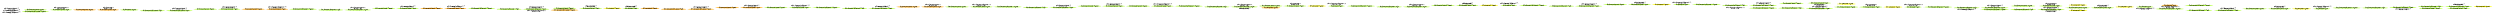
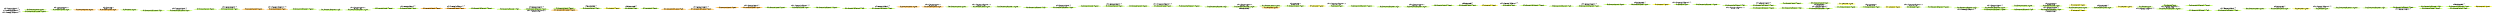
  digraph {
    rankdir=LR
    node [shape=ellipse color=greenyellow style=filled]
    n1 [label="input0 [0, 3-autotvm_0-Op(nn.relu)[1-Op(add)[*, 2-Op(nn.conv3d)[*, *]]]]:\nTensor[(1, 64, 3, 56, 56), float32]" shape=rectangle color="" style=""]
    n2 [label="Call [2, 0-autotvm_0-Op(nn.relu)[1-Op(nn.conv3d)[*, *]]](op=nn.conv3d)"]
    n3 [label="Call [10, 3-autotvm_0-Op(nn.relu)[1-Op(add)[*, 2-Op(nn.conv3d)[*, *]]]](op=nn.conv3d)"]
    n4 [label="Call [3, 0-autotvm_0-Op(nn.relu)[1-Op(nn.conv3d)[*, *]]](op=nn.relu)"]
    n5 [label="Call [11, 3-autotvm_0-Op(nn.relu)[1-Op(add)[*, 2-Op(nn.conv3d)[*, *]]]](op=add)"]
    n6 [label="Constant [1, 0-autotvm_0-Op(nn.relu)[1-Op(nn.conv3d)[*, *]]]:\nTensor[(64, 64, 1, 1, 1), float32]" shape=rectangle color="" style=""]
    n7 [color=orange label="Call [5, 1-tensorrt_0-Op(nn.relu)[1-Op(nn.conv3d)[*, *]]](op=nn.conv3d)"]
    n8 [color=orange label="Call [6, 1-tensorrt_0-Op(nn.relu)[1-Op(nn.conv3d)[*, *]]](op=nn.relu)"]
    n9 [label="Constant [4, 1-tensorrt_0-Op(nn.relu)[1-Op(nn.conv3d)[*, *]]]:\nTensor[(64, 64, 3, 3, 3), float32]" shape=rectangle color="" style=""]
    n10 [label="Call [8, 2-autotvm_0-Op(nn.conv3d)[*, *]](op=nn.conv3d)"]
    n11 [label="Constant [7, 2-autotvm_0-Op(nn.conv3d)[*, *]]:\nTensor[(256, 64, 1, 1, 1), float32]" shape=rectangle color="" style=""]
    n12 [label="Call [12, 3-autotvm_0-Op(nn.relu)[1-Op(add)[*, 2-Op(nn.conv3d)[*, *]]]](op=nn.relu)"]
    n13 [label="Constant [9, 3-autotvm_0-Op(nn.relu)[1-Op(add)[*, 2-Op(nn.conv3d)[*, *]]]]:\nTensor[(256, 64, 1, 1, 1), float32]" shape=rectangle color="" style=""]
    n14 [label="Call [14, 4-autotvm_0-Op(nn.relu)[1-Op(nn.conv3d)[*, *]]](op=nn.conv3d)"]
    n15 [label="Call [21, 6-autotvm_0-Op(nn.relu)[1-Op(add)[2-Op(nn.conv3d)[*, *], *]]](op=add)"]
    n16 [label="Call [15, 4-autotvm_0-Op(nn.relu)[1-Op(nn.conv3d)[*, *]]](op=nn.relu)"]
    n17 [label="Call [22, 6-autotvm_0-Op(nn.relu)[1-Op(add)[2-Op(nn.conv3d)[*, *], *]]](op=nn.relu)"]
    n18 [label="Constant [13, 4-autotvm_0-Op(nn.relu)[1-Op(nn.conv3d)[*, *]]]:\nTensor[(64, 256, 1, 1, 1), float32]" shape=rectangle color="" style=""]
    n19 [color=orange label="Call [17, 5-tensorrt_0-Op(nn.relu)[1-Op(nn.conv3d)[*, *]]](op=nn.conv3d)"]
    n20 [color=orange label="Call [18, 5-tensorrt_0-Op(nn.relu)[1-Op(nn.conv3d)[*, *]]](op=nn.relu)"]
    n21 [label="Constant [16, 5-tensorrt_0-Op(nn.relu)[1-Op(nn.conv3d)[*, *]]]:\nTensor[(64, 64, 3, 3, 3), float32]" shape=rectangle color="" style=""]
    n22 [label="Call [20, 6-autotvm_0-Op(nn.relu)[1-Op(add)[2-Op(nn.conv3d)[*, *], *]]](op=nn.conv3d)"]
    n23 [label="Constant [19, 6-autotvm_0-Op(nn.relu)[1-Op(add)[2-Op(nn.conv3d)[*, *], *]]]:\nTensor[(256, 64, 1, 1, 1), float32]" shape=rectangle color="" style=""]
    n24 [label="Call [24, 7-autotvm_0-Op(nn.relu)[1-Op(nn.conv3d)[*, *]]](op=nn.conv3d)"]
    n25 [label="Call [31, 9-autotvm_0-Op(nn.relu)[1-Op(add)[2-Op(nn.conv3d)[*, *], *]]](op=add)"]
    n26 [label="Call [25, 7-autotvm_0-Op(nn.relu)[1-Op(nn.conv3d)[*, *]]](op=nn.relu)"]
    n27 [label="Call [32, 9-autotvm_0-Op(nn.relu)[1-Op(add)[2-Op(nn.conv3d)[*, *], *]]](op=nn.relu)"]
    n28 [label="Constant [23, 7-autotvm_0-Op(nn.relu)[1-Op(nn.conv3d)[*, *]]]:\nTensor[(64, 256, 1, 1, 1), float32]" shape=rectangle color="" style=""]
    n29 [color=orange label="Call [27, 8-tensorrt_0-Op(nn.relu)[1-Op(nn.conv3d)[*, *]]](op=nn.conv3d)"]
    n30 [color=orange label="Call [28, 8-tensorrt_0-Op(nn.relu)[1-Op(nn.conv3d)[*, *]]](op=nn.relu)"]
    n31 [label="Constant [26, 8-tensorrt_0-Op(nn.relu)[1-Op(nn.conv3d)[*, *]]]:\nTensor[(64, 64, 3, 3, 3), float32]" shape=rectangle color="" style=""]
    n32 [label="Call [30, 9-autotvm_0-Op(nn.relu)[1-Op(add)[2-Op(nn.conv3d)[*, *], *]]](op=nn.conv3d)"]
    n33 [label="Constant [29, 9-autotvm_0-Op(nn.relu)[1-Op(add)[2-Op(nn.conv3d)[*, *], *]]]:\nTensor[(256, 64, 1, 1, 1), float32]" shape=rectangle color="" style=""]
    n34 [label="Call [34, 10-autotvm_0-Op(nn.relu)[1-Op(nn.conv3d)[*, *]]](op=nn.conv3d)"]
    n35 [color=orange label="Call [42, 14-tensorrt_0-Op(nn.relu)[1-Op(add)[*, 2-Op(nn.conv3d)[*, *]]]](op=nn.conv3d)"]
    n36 [label="Call [35, 10-autotvm_0-Op(nn.relu)[1-Op(nn.conv3d)[*, *]]](op=nn.relu)"]
    n37 [color=orange label="Call [43, 14-tensorrt_0-Op(nn.relu)[1-Op(add)[*, 2-Op(nn.conv3d)[*, *]]]](op=add)"]
    n38 [label="Constant [33, 10-autotvm_0-Op(nn.relu)[1-Op(nn.conv3d)[*, *]]]:\nTensor[(128, 256, 1, 1, 1), float32]" shape=rectangle color="" style=""]
    n39 [color=yellow label="Call [37, 11-cudnn_0-Op(nn.conv3d)[*, *]](op=nn.conv3d)"]
    n40 [label="Call [38, 12-autotvm_0-Op(nn.relu)[*]](op=nn.relu)"]
    n41 [label="Constant [36, 11-cudnn_0-Op(nn.conv3d)[*, *]]:\nTensor[(128, 128, 3, 3, 3), float32]" shape=rectangle color="" style=""]
-   n42 [color=orange label="Call [40, 13-tensorrt_0-Op(nn.conv3d)[*, *]](op=nn.conv3d)"]
+   n42 [color=orange label="Call [40, 13-tensorrt_0-Op(nn.conv3d)[*, *]](op=nn.conv3d)" fillcolor=greenyellow]
    n43 [label="Constant [39, 13-tensorrt_0-Op(nn.conv3d)[*, *]]:\nTensor[(512, 128, 1, 1, 1), float32]" shape=rectangle color="" style=""]
    n44 [color=orange label="Call [44, 14-tensorrt_0-Op(nn.relu)[1-Op(add)[*, 2-Op(nn.conv3d)[*, *]]]](op=nn.relu)"]
    n45 [label="Constant [41, 14-tensorrt_0-Op(nn.relu)[1-Op(add)[*, 2-Op(nn.conv3d)[*, *]]]]:\nTensor[(512, 256, 1, 1, 1), float32]" shape=rectangle color="" style=""]
    n46 [color=orange label="Call [46, 15-tensorrt_0-Op(nn.relu)[1-Op(nn.conv3d)[*, *]]](op=nn.conv3d)"]
    n47 [label="Call [53, 17-autotvm_0-Op(nn.relu)[1-Op(add)[2-Op(nn.conv3d)[*, *], *]]](op=add)"]
    n48 [color=orange label="Call [47, 15-tensorrt_0-Op(nn.relu)[1-Op(nn.conv3d)[*, *]]](op=nn.relu)"]
    n49 [label="Call [54, 17-autotvm_0-Op(nn.relu)[1-Op(add)[2-Op(nn.conv3d)[*, *], *]]](op=nn.relu)"]
    n50 [label="Constant [45, 15-tensorrt_0-Op(nn.relu)[1-Op(nn.conv3d)[*, *]]]:\nTensor[(128, 512, 1, 1, 1), float32]" shape=rectangle color="" style=""]
    n51 [label="Call [49, 16-autotvm_0-Op(nn.relu)[1-Op(nn.conv3d)[*, *]]](op=nn.conv3d)"]
    n52 [label="Call [50, 16-autotvm_0-Op(nn.relu)[1-Op(nn.conv3d)[*, *]]](op=nn.relu)"]
    n53 [label="Constant [48, 16-autotvm_0-Op(nn.relu)[1-Op(nn.conv3d)[*, *]]]:\nTensor[(128, 128, 3, 3, 3), float32]" shape=rectangle color="" style=""]
    n54 [label="Call [52, 17-autotvm_0-Op(nn.relu)[1-Op(add)[2-Op(nn.conv3d)[*, *], *]]](op=nn.conv3d)"]
    n55 [label="Constant [51, 17-autotvm_0-Op(nn.relu)[1-Op(add)[2-Op(nn.conv3d)[*, *], *]]]:\nTensor[(512, 128, 1, 1, 1), float32]" shape=rectangle color="" style=""]
    n56 [color=orange label="Call [56, 18-tensorrt_0-Op(nn.relu)[1-Op(nn.conv3d)[*, *]]](op=nn.conv3d)"]
    n57 [label="Call [63, 20-autotvm_0-Op(nn.relu)[1-Op(add)[2-Op(nn.conv3d)[*, *], *]]](op=add)"]
    n58 [color=orange label="Call [57, 18-tensorrt_0-Op(nn.relu)[1-Op(nn.conv3d)[*, *]]](op=nn.relu)"]
    n59 [label="Call [64, 20-autotvm_0-Op(nn.relu)[1-Op(add)[2-Op(nn.conv3d)[*, *], *]]](op=nn.relu)"]
    n60 [label="Constant [55, 18-tensorrt_0-Op(nn.relu)[1-Op(nn.conv3d)[*, *]]]:\nTensor[(128, 512, 1, 1, 1), float32]" shape=rectangle color="" style=""]
    n61 [label="Call [59, 19-autotvm_0-Op(nn.relu)[1-Op(nn.conv3d)[*, *]]](op=nn.conv3d)"]
    n62 [label="Call [60, 19-autotvm_0-Op(nn.relu)[1-Op(nn.conv3d)[*, *]]](op=nn.relu)"]
    n63 [label="Constant [58, 19-autotvm_0-Op(nn.relu)[1-Op(nn.conv3d)[*, *]]]:\nTensor[(128, 128, 3, 3, 3), float32]" shape=rectangle color="" style=""]
    n64 [label="Call [62, 20-autotvm_0-Op(nn.relu)[1-Op(add)[2-Op(nn.conv3d)[*, *], *]]](op=nn.conv3d)"]
    n65 [label="Constant [61, 20-autotvm_0-Op(nn.relu)[1-Op(add)[2-Op(nn.conv3d)[*, *], *]]]:\nTensor[(512, 128, 1, 1, 1), float32]" shape=rectangle color="" style=""]
    n66 [label="Call [66, 21-autotvm_0-Op(nn.relu)[1-Op(nn.conv3d)[*, *]]](op=nn.conv3d)"]
    n67 [label="Call [73, 23-autotvm_0-Op(nn.relu)[1-Op(add)[2-Op(nn.conv3d)[*, *], *]]](op=add)"]
    n68 [label="Call [67, 21-autotvm_0-Op(nn.relu)[1-Op(nn.conv3d)[*, *]]](op=nn.relu)"]
    n69 [label="Call [74, 23-autotvm_0-Op(nn.relu)[1-Op(add)[2-Op(nn.conv3d)[*, *], *]]](op=nn.relu)"]
    n70 [label="Constant [65, 21-autotvm_0-Op(nn.relu)[1-Op(nn.conv3d)[*, *]]]:\nTensor[(128, 512, 1, 1, 1), float32]" shape=rectangle color="" style=""]
    n71 [label="Call [69, 22-autotvm_0-Op(nn.relu)[1-Op(nn.conv3d)[*, *]]](op=nn.conv3d)"]
    n72 [label="Call [70, 22-autotvm_0-Op(nn.relu)[1-Op(nn.conv3d)[*, *]]](op=nn.relu)"]
    n73 [label="Constant [68, 22-autotvm_0-Op(nn.relu)[1-Op(nn.conv3d)[*, *]]]:\nTensor[(128, 128, 3, 3, 3), float32]" shape=rectangle color="" style=""]
    n74 [label="Call [72, 23-autotvm_0-Op(nn.relu)[1-Op(add)[2-Op(nn.conv3d)[*, *], *]]](op=nn.conv3d)"]
    n75 [label="Constant [71, 23-autotvm_0-Op(nn.relu)[1-Op(add)[2-Op(nn.conv3d)[*, *], *]]]:\nTensor[(512, 128, 1, 1, 1), float32]" shape=rectangle color="" style=""]
    n76 [label="Call [76, 24-autotvm_0-Op(nn.relu)[1-Op(nn.conv3d)[*, *]]](op=nn.conv3d)"]
    n77 [color=orange label="Call [84, 27-tensorrt_0-Op(nn.conv3d)[*, *]](op=nn.conv3d)"]
    n78 [label="Call [77, 24-autotvm_0-Op(nn.relu)[1-Op(nn.conv3d)[*, *]]](op=nn.relu)"]
    n79 [label="Call [85, 28-autotvm_0-Op(nn.relu)[1-Op(add)[2-Op(nn.conv3d)[*, *], *]]](op=add)"]
    n80 [label="Constant [75, 24-autotvm_0-Op(nn.relu)[1-Op(nn.conv3d)[*, *]]]:\nTensor[(256, 512, 1, 1, 1), float32]" shape=rectangle color="" style=""]
    n81 [color=yellow label="Call [79, 25-cudnn_0-Op(nn.conv3d)[*, *]](op=nn.conv3d)"]
    n82 [label="Call [80, 26-autotvm_0-Op(nn.relu)[*]](op=nn.relu)"]
    n83 [label="Constant [78, 25-cudnn_0-Op(nn.conv3d)[*, *]]:\nTensor[(256, 256, 3, 3, 3), float32]" shape=rectangle color="" style=""]
    n84 [label="Call [82, 28-autotvm_0-Op(nn.relu)[1-Op(add)[2-Op(nn.conv3d)[*, *], *]]](op=nn.conv3d)"]
    n85 [label="Constant [81, 28-autotvm_0-Op(nn.relu)[1-Op(add)[2-Op(nn.conv3d)[*, *], *]]]:\nTensor[(1024, 256, 1, 1, 1), float32]" shape=rectangle color="" style=""]
    n86 [label="Call [86, 28-autotvm_0-Op(nn.relu)[1-Op(add)[2-Op(nn.conv3d)[*, *], *]]](op=nn.relu)"]
    n87 [label="Constant [83, 27-tensorrt_0-Op(nn.conv3d)[*, *]]:\nTensor[(1024, 512, 1, 1, 1), float32]" shape=rectangle color="" style=""]
    n88 [label="Call [88, 29-autotvm_0-Op(nn.relu)[1-Op(nn.conv3d)[*, *]]](op=nn.conv3d)"]
    n89 [label="Call [95, 32-autotvm_0-Op(nn.relu)[1-Op(add)[2-Op(nn.conv3d)[*, *], *]]](op=add)"]
    n90 [label="Call [89, 29-autotvm_0-Op(nn.relu)[1-Op(nn.conv3d)[*, *]]](op=nn.relu)"]
    n91 [label="Call [96, 32-autotvm_0-Op(nn.relu)[1-Op(add)[2-Op(nn.conv3d)[*, *], *]]](op=nn.relu)"]
    n92 [label="Constant [87, 29-autotvm_0-Op(nn.relu)[1-Op(nn.conv3d)[*, *]]]:\nTensor[(256, 1024, 1, 1, 1), float32]" shape=rectangle color="" style=""]
    n93 [color=yellow label="Call [91, 30-cudnn_0-Op(nn.conv3d)[*, *]](op=nn.conv3d)"]
    n94 [label="Call [92, 31-autotvm_0-Op(nn.relu)[*]](op=nn.relu)"]
    n95 [label="Constant [90, 30-cudnn_0-Op(nn.conv3d)[*, *]]:\nTensor[(256, 256, 3, 3, 3), float32]" shape=rectangle color="" style=""]
    n96 [label="Call [94, 32-autotvm_0-Op(nn.relu)[1-Op(add)[2-Op(nn.conv3d)[*, *], *]]](op=nn.conv3d)"]
    n97 [label="Constant [93, 32-autotvm_0-Op(nn.relu)[1-Op(add)[2-Op(nn.conv3d)[*, *], *]]]:\nTensor[(1024, 256, 1, 1, 1), float32]" shape=rectangle color="" style=""]
    n98 [label="Call [98, 33-autotvm_0-Op(nn.relu)[1-Op(nn.conv3d)[*, *]]](op=nn.conv3d)"]
    n99 [label="Call [105, 36-autotvm_0-Op(nn.relu)[1-Op(add)[2-Op(nn.conv3d)[*, *], *]]](op=add)"]
    n100 [label="Call [99, 33-autotvm_0-Op(nn.relu)[1-Op(nn.conv3d)[*, *]]](op=nn.relu)"]
    n101 [label="Call [106, 36-autotvm_0-Op(nn.relu)[1-Op(add)[2-Op(nn.conv3d)[*, *], *]]](op=nn.relu)"]
    n102 [label="Constant [97, 33-autotvm_0-Op(nn.relu)[1-Op(nn.conv3d)[*, *]]]:\nTensor[(256, 1024, 1, 1, 1), float32]" shape=rectangle color="" style=""]
    n103 [color=yellow label="Call [101, 34-cudnn_0-Op(nn.conv3d)[*, *]](op=nn.conv3d)"]
    n104 [label="Call [102, 35-autotvm_0-Op(nn.relu)[*]](op=nn.relu)"]
    n105 [label="Constant [100, 34-cudnn_0-Op(nn.conv3d)[*, *]]:\nTensor[(256, 256, 3, 3, 3), float32]" shape=rectangle color="" style=""]
    n106 [label="Call [104, 36-autotvm_0-Op(nn.relu)[1-Op(add)[2-Op(nn.conv3d)[*, *], *]]](op=nn.conv3d)"]
    n107 [label="Constant [103, 36-autotvm_0-Op(nn.relu)[1-Op(add)[2-Op(nn.conv3d)[*, *], *]]]:\nTensor[(1024, 256, 1, 1, 1), float32]" shape=rectangle color="" style=""]
    n108 [label="Call [108, 37-autotvm_0-Op(nn.relu)[1-Op(nn.conv3d)[*, *]]](op=nn.conv3d)"]
    n109 [label="Call [115, 40-autotvm_0-Op(nn.relu)[1-Op(add)[2-Op(nn.conv3d)[*, *], *]]](op=add)"]
    n110 [label="Call [109, 37-autotvm_0-Op(nn.relu)[1-Op(nn.conv3d)[*, *]]](op=nn.relu)"]
    n111 [label="Call [116, 40-autotvm_0-Op(nn.relu)[1-Op(add)[2-Op(nn.conv3d)[*, *], *]]](op=nn.relu)"]
    n112 [label="Constant [107, 37-autotvm_0-Op(nn.relu)[1-Op(nn.conv3d)[*, *]]]:\nTensor[(256, 1024, 1, 1, 1), float32]" shape=rectangle color="" style=""]
    n113 [color=yellow label="Call [111, 38-cudnn_0-Op(nn.conv3d)[*, *]](op=nn.conv3d)"]
    n114 [label="Constant [110, 38-cudnn_0-Op(nn.conv3d)[*, *]]:\nTensor[(256, 256, 3, 3, 3), float32]" shape=rectangle color="" style=""]
    n115 [label="Call [114, 40-autotvm_0-Op(nn.relu)[1-Op(add)[2-Op(nn.conv3d)[*, *], *]]](op=nn.conv3d)"]
    n116 [label="Constant [113, 40-autotvm_0-Op(nn.relu)[1-Op(add)[2-Op(nn.conv3d)[*, *], *]]]:\nTensor[(1024, 256, 1, 1, 1), float32]" shape=rectangle color="" style=""]
    n117 [label="Call [118, 41-autotvm_0-Op(nn.relu)[1-Op(nn.conv3d)[*, *]]](op=nn.conv3d)"]
    n118 [label="Call [125, 44-autotvm_0-Op(nn.relu)[1-Op(add)[2-Op(nn.conv3d)[*, *], *]]](op=add)"]
    n119 [label="Call [119, 41-autotvm_0-Op(nn.relu)[1-Op(nn.conv3d)[*, *]]](op=nn.relu)"]
    n120 [label="Call [126, 44-autotvm_0-Op(nn.relu)[1-Op(add)[2-Op(nn.conv3d)[*, *], *]]](op=nn.relu)"]
    n121 [label="Constant [117, 41-autotvm_0-Op(nn.relu)[1-Op(nn.conv3d)[*, *]]]:\nTensor[(256, 1024, 1, 1, 1), float32]" shape=rectangle color="" style=""]
    n122 [color=yellow label="Call [121, 42-cudnn_0-Op(nn.conv3d)[*, *]](op=nn.conv3d)"]
    n123 [label="Call [122, 43-autotvm_0-Op(nn.relu)[*]](op=nn.relu)"]
    n124 [label="Constant [120, 42-cudnn_0-Op(nn.conv3d)[*, *]]:\nTensor[(256, 256, 3, 3, 3), float32]" shape=rectangle color="" style=""]
    n125 [label="Call [124, 44-autotvm_0-Op(nn.relu)[1-Op(add)[2-Op(nn.conv3d)[*, *], *]]](op=nn.conv3d)"]
    n126 [label="Constant [123, 44-autotvm_0-Op(nn.relu)[1-Op(add)[2-Op(nn.conv3d)[*, *], *]]]:\nTensor[(1024, 256, 1, 1, 1), float32]" shape=rectangle color="" style=""]
    n127 [label="Call [128, 45-autotvm_0-Op(nn.relu)[1-Op(nn.conv3d)[*, *]]](op=nn.conv3d)"]
    n128 [label="Call [135, 48-autotvm_0-Op(nn.relu)[1-Op(add)[2-Op(nn.conv3d)[*, *], *]]](op=add)"]
    n129 [label="Call [129, 45-autotvm_0-Op(nn.relu)[1-Op(nn.conv3d)[*, *]]](op=nn.relu)"]
    n130 [label="Call [136, 48-autotvm_0-Op(nn.relu)[1-Op(add)[2-Op(nn.conv3d)[*, *], *]]](op=nn.relu)"]
    n131 [label="Constant [127, 45-autotvm_0-Op(nn.relu)[1-Op(nn.conv3d)[*, *]]]:\nTensor[(256, 1024, 1, 1, 1), float32]" shape=rectangle color="" style=""]
    n132 [color=yellow label="Call [131, 46-cudnn_0-Op(nn.conv3d)[*, *]](op=nn.conv3d)"]
    n133 [label="Constant [130, 46-cudnn_0-Op(nn.conv3d)[*, *]]:\nTensor[(256, 256, 3, 3, 3), float32]" shape=rectangle color="" style=""]
    n134 [label="Call [134, 48-autotvm_0-Op(nn.relu)[1-Op(add)[2-Op(nn.conv3d)[*, *], *]]](op=nn.conv3d)"]
    n135 [label="Constant [133, 48-autotvm_0-Op(nn.relu)[1-Op(add)[2-Op(nn.conv3d)[*, *], *]]]:\nTensor[(1024, 256, 1, 1, 1), float32]" shape=rectangle color="" style=""]
    n136 [label="Call [138, 49-autotvm_0-Op(nn.relu)[1-Op(nn.conv3d)[*, *]]](op=nn.conv3d)"]
    n137 [color=yellow label="Call [146, 52-cudnn_0-Op(nn.conv3d)[*, *]](op=nn.conv3d)"]
    n138 [label="Call [139, 49-autotvm_0-Op(nn.relu)[1-Op(nn.conv3d)[*, *]]](op=nn.relu)"]
    n139 [label="Call [147, 53-autotvm_0-Op(nn.relu)[1-Op(add)[2-Op(nn.conv3d)[*, *], *]]](op=add)"]
    n140 [label="Constant [137, 49-autotvm_0-Op(nn.relu)[1-Op(nn.conv3d)[*, *]]]:\nTensor[(512, 1024, 1, 1, 1), float32]" shape=rectangle color="" style=""]
    n141 [color=yellow label="Call [141, 50-cudnn_0-Op(nn.conv3d)[*, *]](op=nn.conv3d)"]
    n142 [label="Call [142, 51-autotvm_0-Op(nn.relu)[*]](op=nn.relu)"]
    n143 [label="Constant [140, 50-cudnn_0-Op(nn.conv3d)[*, *]]:\nTensor[(512, 512, 3, 3, 3), float32]" shape=rectangle color="" style=""]
    n144 [label="Call [144, 53-autotvm_0-Op(nn.relu)[1-Op(add)[2-Op(nn.conv3d)[*, *], *]]](op=nn.conv3d)"]
-   n145 [label="Call [164, 60-autotvm_0-Op(nn.relu)[*]](op=nn.relu)" fillcolor=orange]
+   n145 [label="Call [164, 60-autotvm_0-Op(nn.relu)[*]](op=nn.relu)"]
    n146 [label="Constant [143, 53-autotvm_0-Op(nn.relu)[1-Op(add)[2-Op(nn.conv3d)[*, *], *]]]:\nTensor[(2048, 512, 1, 1, 1), float32]" shape=rectangle color="" style=""]
    n147 [label="Call [148, 53-autotvm_0-Op(nn.relu)[1-Op(add)[2-Op(nn.conv3d)[*, *], *]]](op=nn.relu)"]
    n148 [label="Constant [145, 52-cudnn_0-Op(nn.conv3d)[*, *]]:\nTensor[(2048, 1024, 1, 1, 1), float32]" shape=rectangle color="" style=""]
    n149 [label="Call [150, 54-autotvm_0-Op(nn.relu)[1-Op(nn.conv3d)[*, *]]](op=nn.conv3d)"]
    n150 [label="Call [157, 57-autotvm_0-Op(nn.relu)[1-Op(add)[2-Op(nn.conv3d)[*, *], *]]](op=add)"]
    n151 [label="Call [151, 54-autotvm_0-Op(nn.relu)[1-Op(nn.conv3d)[*, *]]](op=nn.relu)"]
    n152 [label="Call [158, 57-autotvm_0-Op(nn.relu)[1-Op(add)[2-Op(nn.conv3d)[*, *], *]]](op=nn.relu)"]
    n153 [label="Constant [149, 54-autotvm_0-Op(nn.relu)[1-Op(nn.conv3d)[*, *]]]:\nTensor[(512, 2048, 1, 1, 1), float32]" shape=rectangle color="" style=""]
    n154 [color=yellow label="Call [153, 55-cudnn_0-Op(nn.conv3d)[*, *]](op=nn.conv3d)"]
    n155 [label="Call [154, 56-autotvm_0-Op(nn.relu)[*]](op=nn.relu)"]
    n156 [label="Constant [152, 55-cudnn_0-Op(nn.conv3d)[*, *]]:\nTensor[(512, 512, 3, 3, 3), float32]" shape=rectangle color="" style=""]
    n157 [label="Call [156, 57-autotvm_0-Op(nn.relu)[1-Op(add)[2-Op(nn.conv3d)[*, *], *]]](op=nn.conv3d)"]
    n158 [label="Constant [155, 57-autotvm_0-Op(nn.relu)[1-Op(add)[2-Op(nn.conv3d)[*, *], *]]]:\nTensor[(2048, 512, 1, 1, 1), float32]" shape=rectangle color="" style=""]
    n159 [label="Call [160, 58-autotvm_0-Op(nn.relu)[1-Op(nn.conv3d)[*, *]]](op=nn.conv3d)"]
    n160 [label="Call [167, 61-autotvm_0-Op(nn.relu)[1-Op(add)[2-Op(nn.conv3d)[*, *], *]]](op=add)"]
    n161 [label="Call [161, 58-autotvm_0-Op(nn.relu)[1-Op(nn.conv3d)[*, *]]](op=nn.relu)"]
    n162 [label="Call [168, 61-autotvm_0-Op(nn.relu)[1-Op(add)[2-Op(nn.conv3d)[*, *], *]]](op=nn.relu)"]
    n163 [label="Constant [159, 58-autotvm_0-Op(nn.relu)[1-Op(nn.conv3d)[*, *]]]:\nTensor[(512, 2048, 1, 1, 1), float32]" shape=rectangle color="" style=""]
    n164 [color=yellow label="Call [163, 59-cudnn_0-Op(nn.conv3d)[*, *]](op=nn.conv3d)"]
    n165 [label="Constant [162, 59-cudnn_0-Op(nn.conv3d)[*, *]]:\nTensor[(512, 512, 3, 3, 3), float32]" shape=rectangle color="" style=""]
    n166 [label="Call [166, 61-autotvm_0-Op(nn.relu)[1-Op(add)[2-Op(nn.conv3d)[*, *], *]]](op=nn.conv3d)"]
    n167 [label="Constant [165, 61-autotvm_0-Op(nn.relu)[1-Op(add)[2-Op(nn.conv3d)[*, *], *]]]:\nTensor[(2048, 512, 1, 1, 1), float32]" shape=rectangle color="" style=""]
    n1 -> n2
    n1 -> n3
    n2 -> n4
    n3 -> n5
    n4 -> n7
    n5 -> n12
    n6 -> n2
    n7 -> n8
    n8 -> n10
    n9 -> n7
    n10 -> n5
    n11 -> n10
    n12 -> n14
    n12 -> n15
    n13 -> n3
    n14 -> n16
    n15 -> n17
    n16 -> n19
    n17 -> n24
    n17 -> n25
    n18 -> n14
    n19 -> n20
    n20 -> n22
    n21 -> n19
    n22 -> n15
    n23 -> n22
    n24 -> n26
    n25 -> n27
    n26 -> n29
    n27 -> n34
    n27 -> n35
    n28 -> n24
    n29 -> n30
    n30 -> n32
    n31 -> n29
    n32 -> n25
    n33 -> n32
    n34 -> n36
    n35 -> n37
    n36 -> n39
    n37 -> n44
    n38 -> n34
    n39 -> n40
    n40 -> n42
    n41 -> n39
    n42 -> n37
    n43 -> n42
    n44 -> n46
    n44 -> n47
    n45 -> n35
    n46 -> n48
    n47 -> n49
    n48 -> n51
    n49 -> n56
    n49 -> n57
    n50 -> n46
    n51 -> n52
    n52 -> n54
    n53 -> n51
    n54 -> n47
    n55 -> n54
    n56 -> n58
    n57 -> n59
    n58 -> n61
    n59 -> n66
    n59 -> n67
    n60 -> n56
    n61 -> n62
    n62 -> n64
    n63 -> n61
    n64 -> n57
    n65 -> n64
    n66 -> n68
    n67 -> n69
    n68 -> n71
    n69 -> n76
    n69 -> n77
    n70 -> n66
    n71 -> n72
    n72 -> n74
    n73 -> n71
    n74 -> n67
    n75 -> n74
    n76 -> n78
    n77 -> n79
    n78 -> n81
    n79 -> n86
    n80 -> n76
    n81 -> n82
    n82 -> n84
    n83 -> n81
    n84 -> n79
    n85 -> n84
    n86 -> n88
    n86 -> n89
    n87 -> n77
    n88 -> n90
    n89 -> n91
    n90 -> n93
    n91 -> n98
    n91 -> n99
    n92 -> n88
    n93 -> n94
    n94 -> n96
    n95 -> n93
    n96 -> n89
    n97 -> n96
    n98 -> n100
    n99 -> n101
    n100 -> n103
    n101 -> n108
    n101 -> n109
    n102 -> n98
    n103 -> n104
    n104 -> n106
    n105 -> n103
    n106 -> n99
    n107 -> n106
    n108 -> n110
    n109 -> n111
    n110 -> n113
    n111 -> n117
    n111 -> n118
    n112 -> n108
    n114 -> n113
    n115 -> n109
    n116 -> n115
    n117 -> n119
    n118 -> n120
    n119 -> n122
    n120 -> n127
    n120 -> n128
    n121 -> n117
    n122 -> n123
    n123 -> n125
    n124 -> n122
    n125 -> n118
    n126 -> n125
    n127 -> n129
    n128 -> n130
    n129 -> n132
    n130 -> n136
    n130 -> n137
    n131 -> n127
    n133 -> n132
    n134 -> n128
    n135 -> n134
    n136 -> n138
    n137 -> n139
    n138 -> n141
    n139 -> n147
    n140 -> n136
    n141 -> n142
    n142 -> n144
    n142 -> n145
    n143 -> n141
    n144 -> n139
    n145 -> n166
    n146 -> n144
    n147 -> n149
    n147 -> n150
    n148 -> n137
    n149 -> n151
    n150 -> n152
    n151 -> n154
    n152 -> n159
    n152 -> n160
    n153 -> n149
    n154 -> n155
    n155 -> n157
    n156 -> n154
    n157 -> n150
    n158 -> n157
    n159 -> n161
    n160 -> n162
    n161 -> n164
    n163 -> n159
    n165 -> n164
    n166 -> n160
    n167 -> n166
  }
